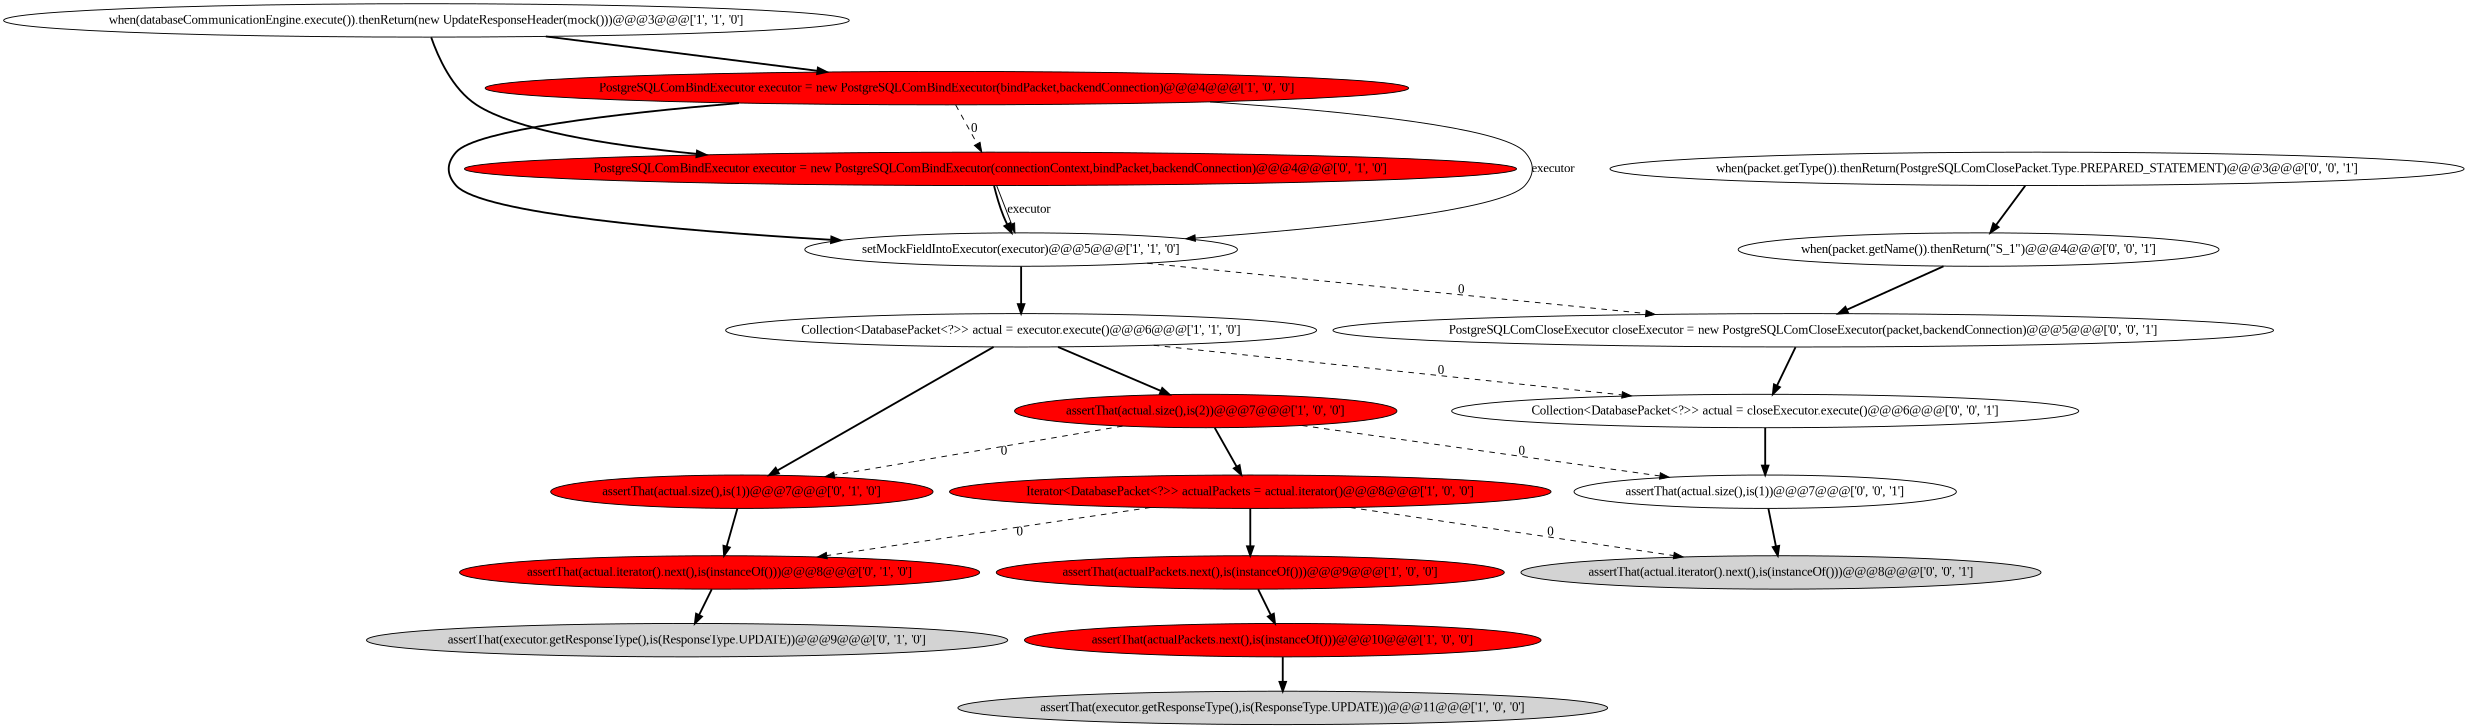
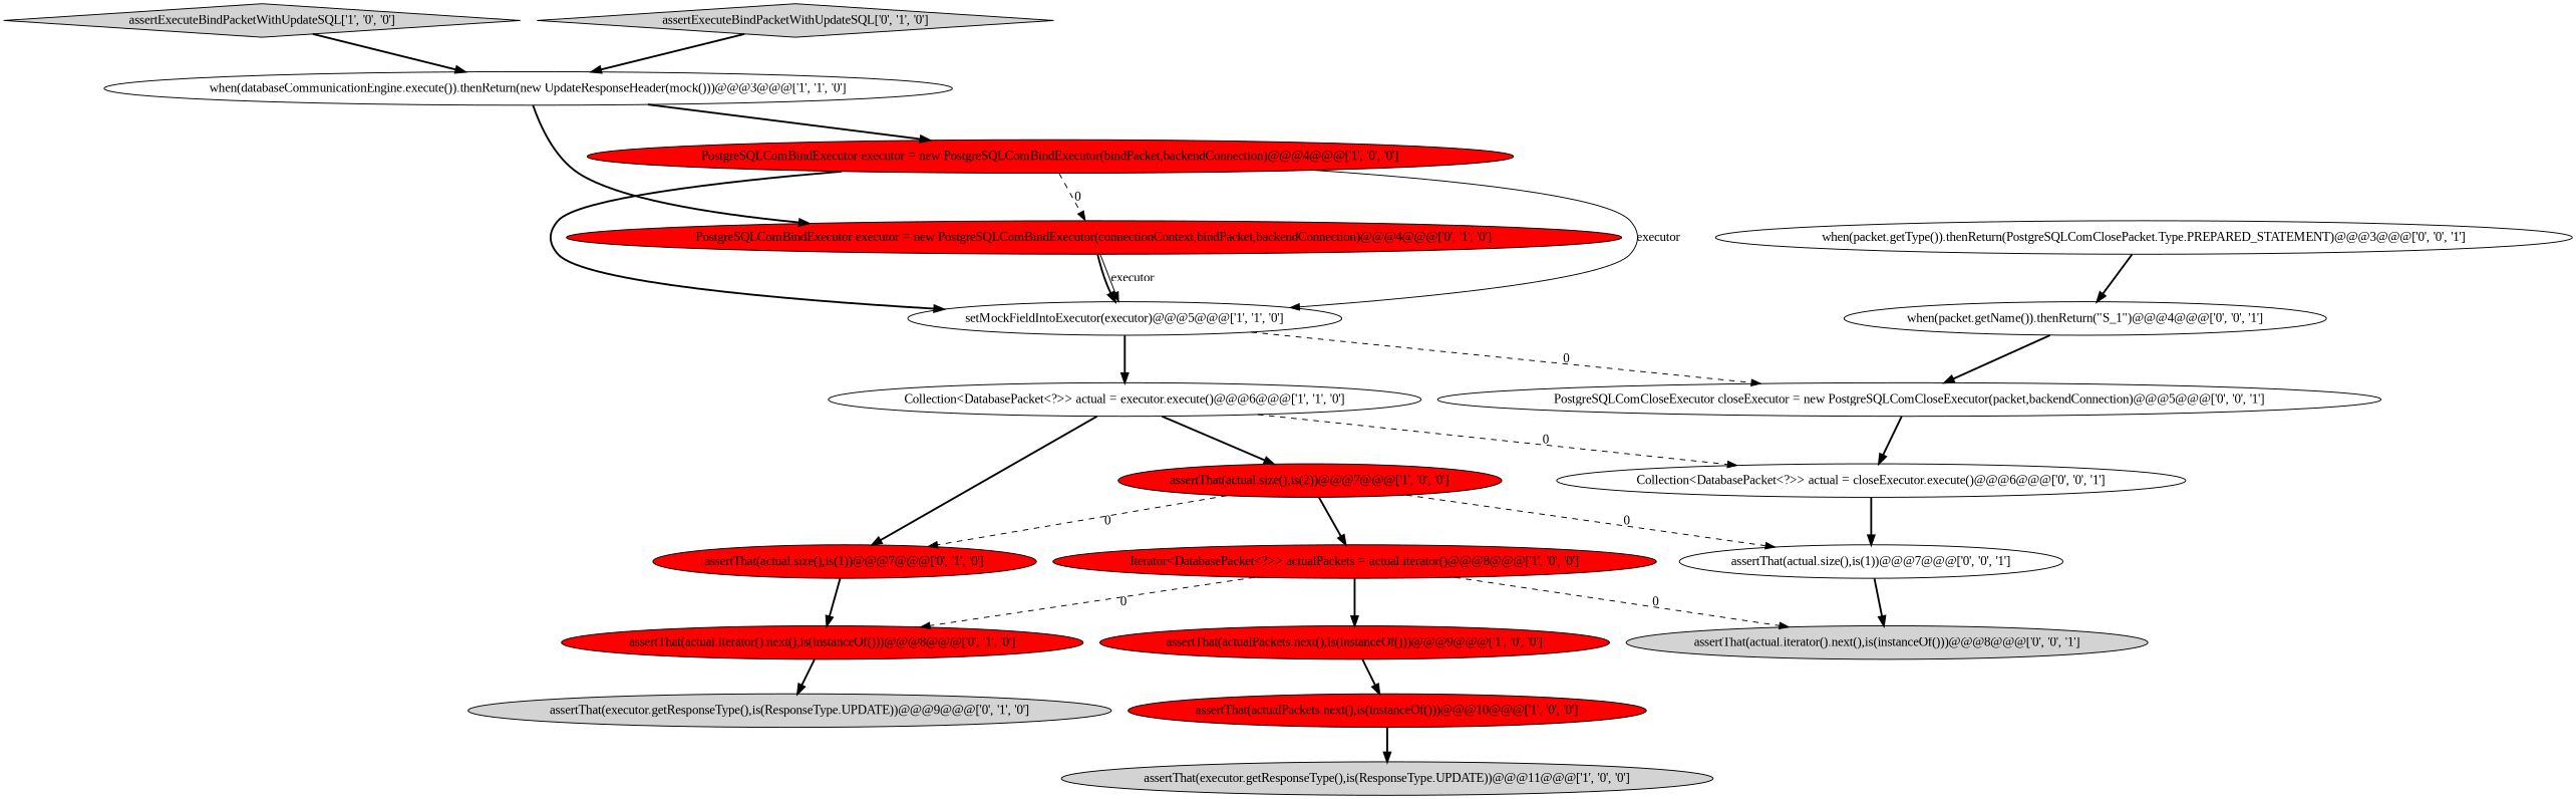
  digraph {
    fontname="Liberation Serif"
    node [fillcolor=red fontname="Liberation Serif" shape=ellipse style=filled]
    edge [fontname="Liberation Serif" style=bold]
    n1 [label="assertThat(actual.size(),is(2))@@@7@@@['1', '0', '0']"]
    n2 [label="Iterator<DatabasePacket<?>> actualPackets = actual.iterator()@@@8@@@['1', '0', '0']"]
    n3 [fillcolor=white label="assertThat(actual.size(),is(1))@@@7@@@['0', '0', '1']"]
    n4 [label="assertThat(actual.size(),is(1))@@@7@@@['0', '1', '0']"]
    n5 [fillcolor=lightgray label="assertThat(actual.iterator().next(),is(instanceOf()))@@@8@@@['0', '0', '1']"]
    n6 [label="assertThat(actualPackets.next(),is(instanceOf()))@@@9@@@['1', '0', '0']"]
    n7 [label="assertThat(actual.iterator().next(),is(instanceOf()))@@@8@@@['0', '1', '0']"]
    n8 [fillcolor=lightgray label="assertThat(executor.getResponseType(),is(ResponseType.UPDATE))@@@9@@@['0', '1', '0']"]
    n9 [fillcolor=white label="when(databaseCommunicationEngine.execute()).thenReturn(new UpdateResponseHeader(mock()))@@@3@@@['1', '1', '0']"]
    n10 [label="PostgreSQLComBindExecutor executor = new PostgreSQLComBindExecutor(bindPacket,backendConnection)@@@4@@@['1', '0', '0']"]
    n11 [label="PostgreSQLComBindExecutor executor = new PostgreSQLComBindExecutor(connectionContext,bindPacket,backendConnection)@@@4@@@['0', '1', '0']"]
    n12 [fillcolor=white label="setMockFieldIntoExecutor(executor)@@@5@@@['1', '1', '0']"]
    n13 [fillcolor=white label="PostgreSQLComCloseExecutor closeExecutor = new PostgreSQLComCloseExecutor(packet,backendConnection)@@@5@@@['0', '0', '1']"]
    n14 [fillcolor=white label="Collection<DatabasePacket<?>> actual = closeExecutor.execute()@@@6@@@['0', '0', '1']"]
    n15 [fillcolor=white label="when(packet.getName()).thenReturn(\"S_1\")@@@4@@@['0', '0', '1']"]
    n16 [fillcolor=lightgray label="assertThat(executor.getResponseType(),is(ResponseType.UPDATE))@@@11@@@['1', '0', '0']"]
+   n17 [fillcolor=lightgray label="assertExecuteBindPacketWithUpdateSQL['1', '0', '0']" shape=diamond]
    n18 [label="assertThat(actualPackets.next(),is(instanceOf()))@@@10@@@['1', '0', '0']"]
+   n19 [fillcolor=lightgray label="assertExecuteBindPacketWithUpdateSQL['0', '1', '0']" shape=diamond]
    n20 [fillcolor=white label="Collection<DatabasePacket<?>> actual = executor.execute()@@@6@@@['1', '1', '0']"]
    n21 [fillcolor=white label="when(packet.getType()).thenReturn(PostgreSQLComClosePacket.Type.PREPARED_STATEMENT)@@@3@@@['0', '0', '1']"]
    n1 -> n2
    n1 -> n3 [label=0 style=dashed]
    n1 -> n4 [label=0 style=dashed]
    n2 -> n5 [label=0 style=dashed]
    n2 -> n6
    n2 -> n7 [label=0 style=dashed]
    n3 -> n5
    n4 -> n7
    n6 -> n18
    n7 -> n8
    n9 -> n10
    n9 -> n11
    n10 -> n11 [label=0 style=dashed]
    n10 -> n12
    n10 -> n12 [label=executor style=solid]
    n11 -> n12 [label=executor style=solid]
    n11 -> n12
    n12 -> n13 [label=0 style=dashed]
    n12 -> n20
    n13 -> n14
    n14 -> n3
    n15 -> n13
+   n17 -> n9
    n18 -> n16
+   n19 -> n9
    n20 -> n1
    n20 -> n4
    n20 -> n14 [label=0 style=dashed]
    n21 -> n15
  }
